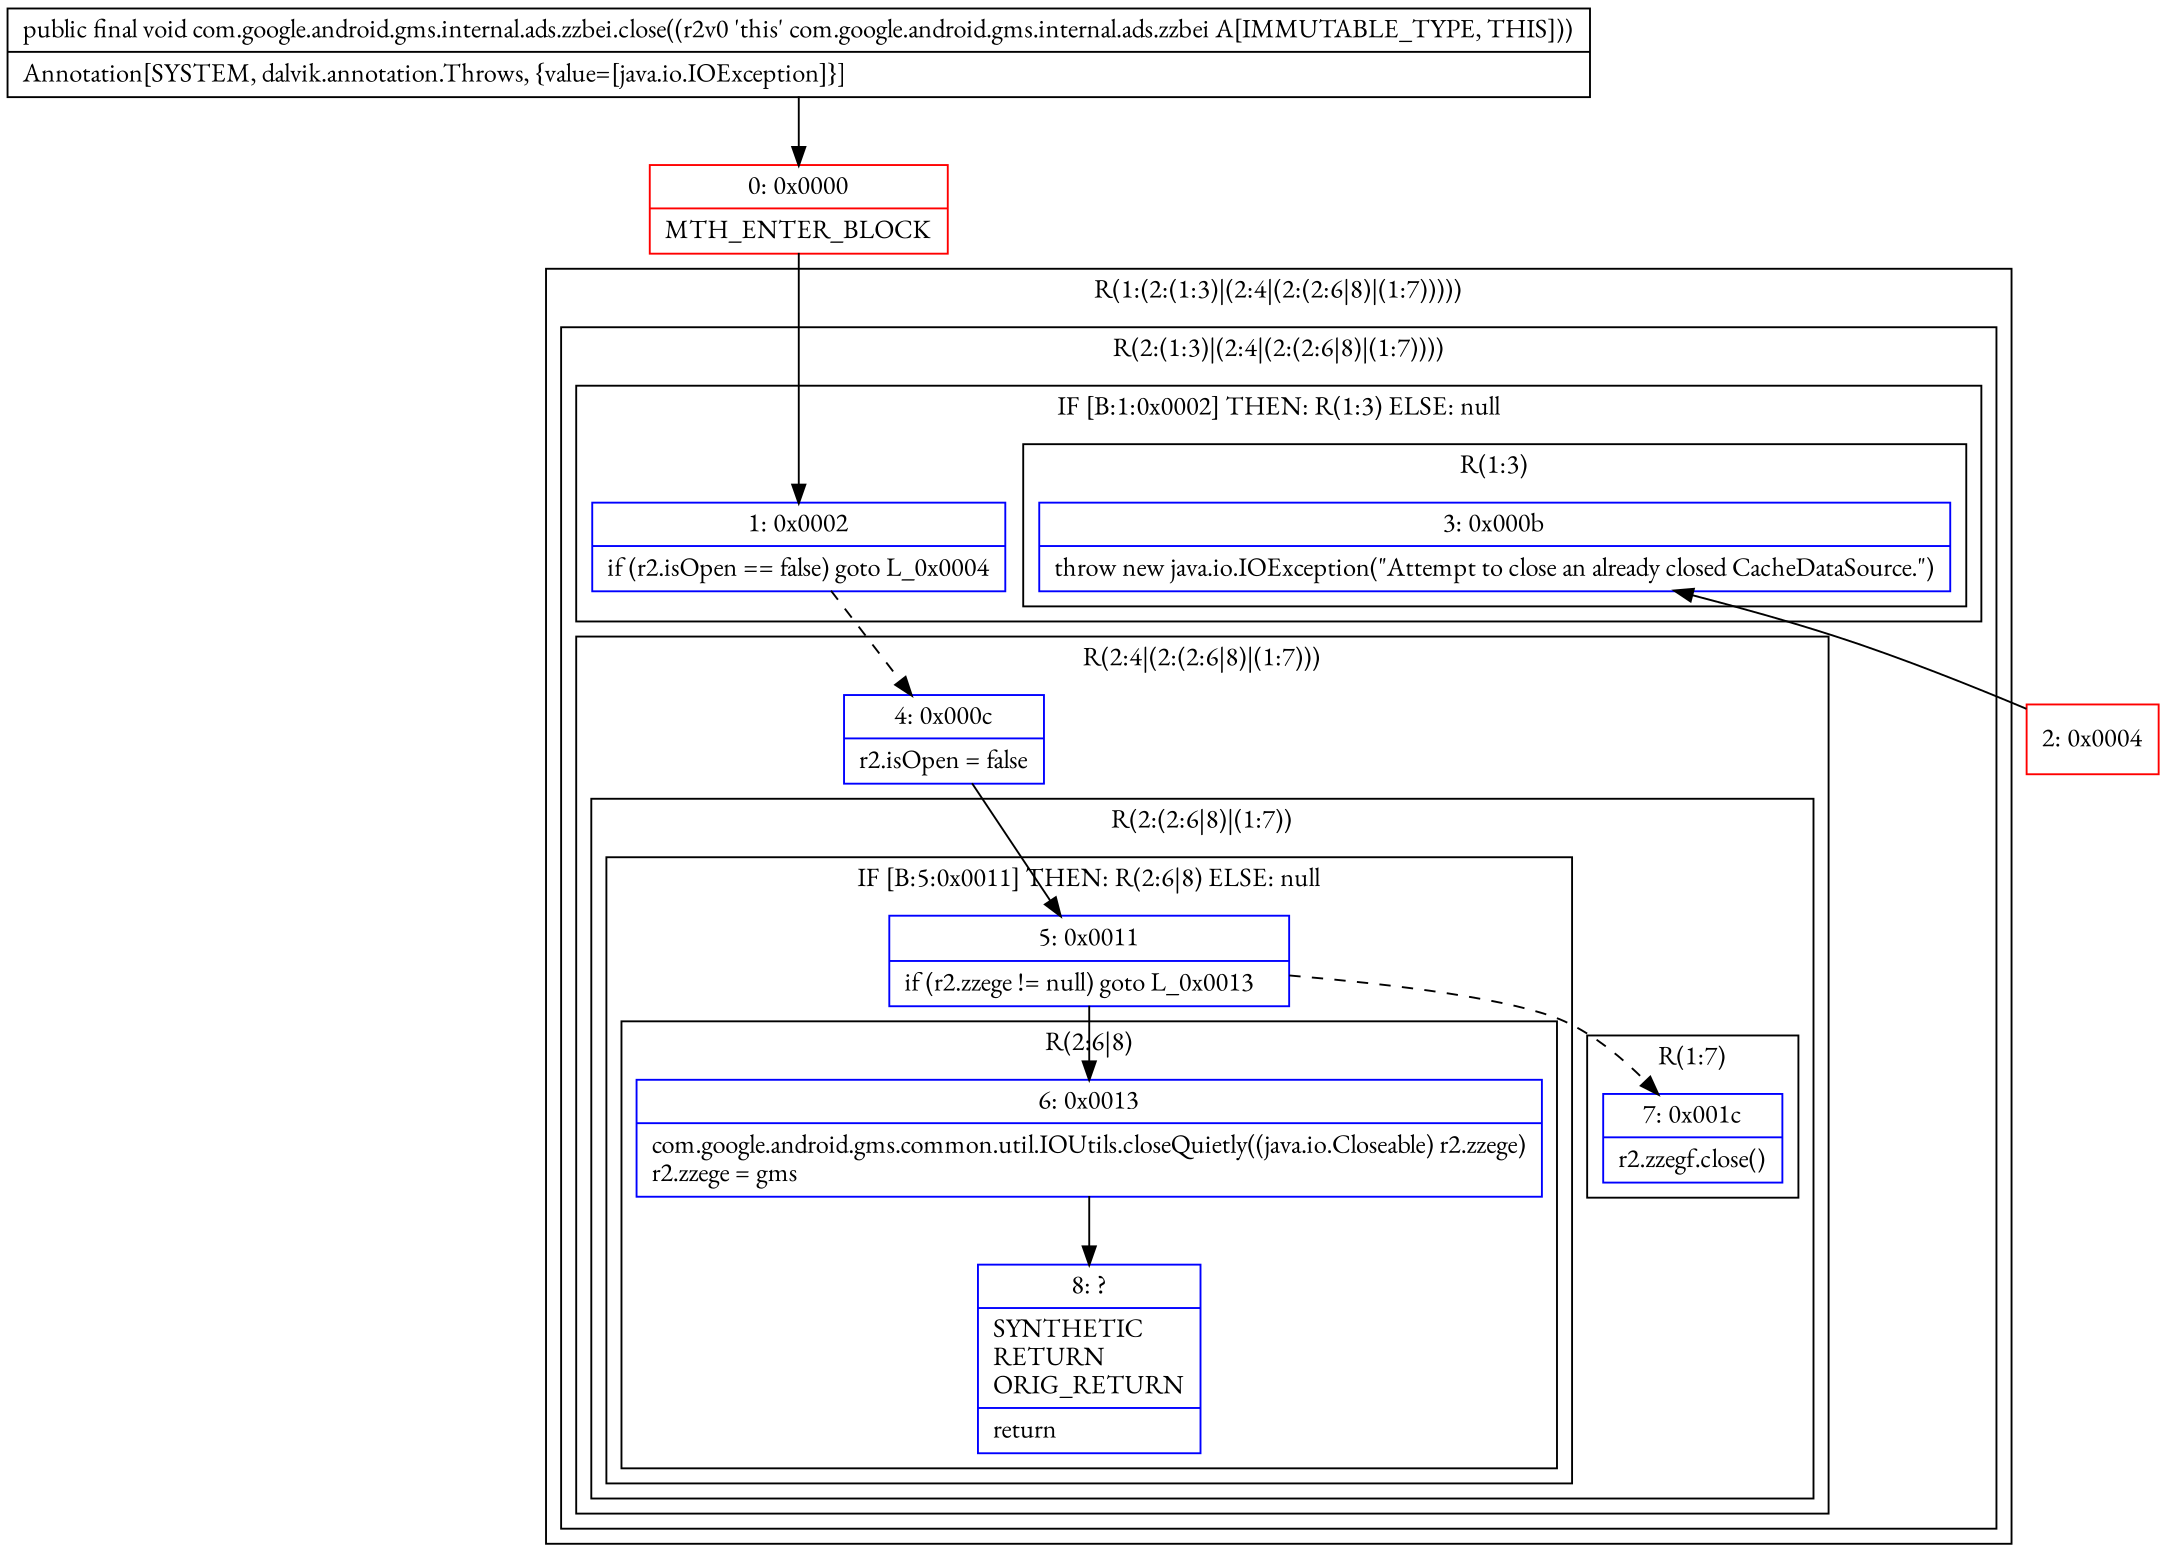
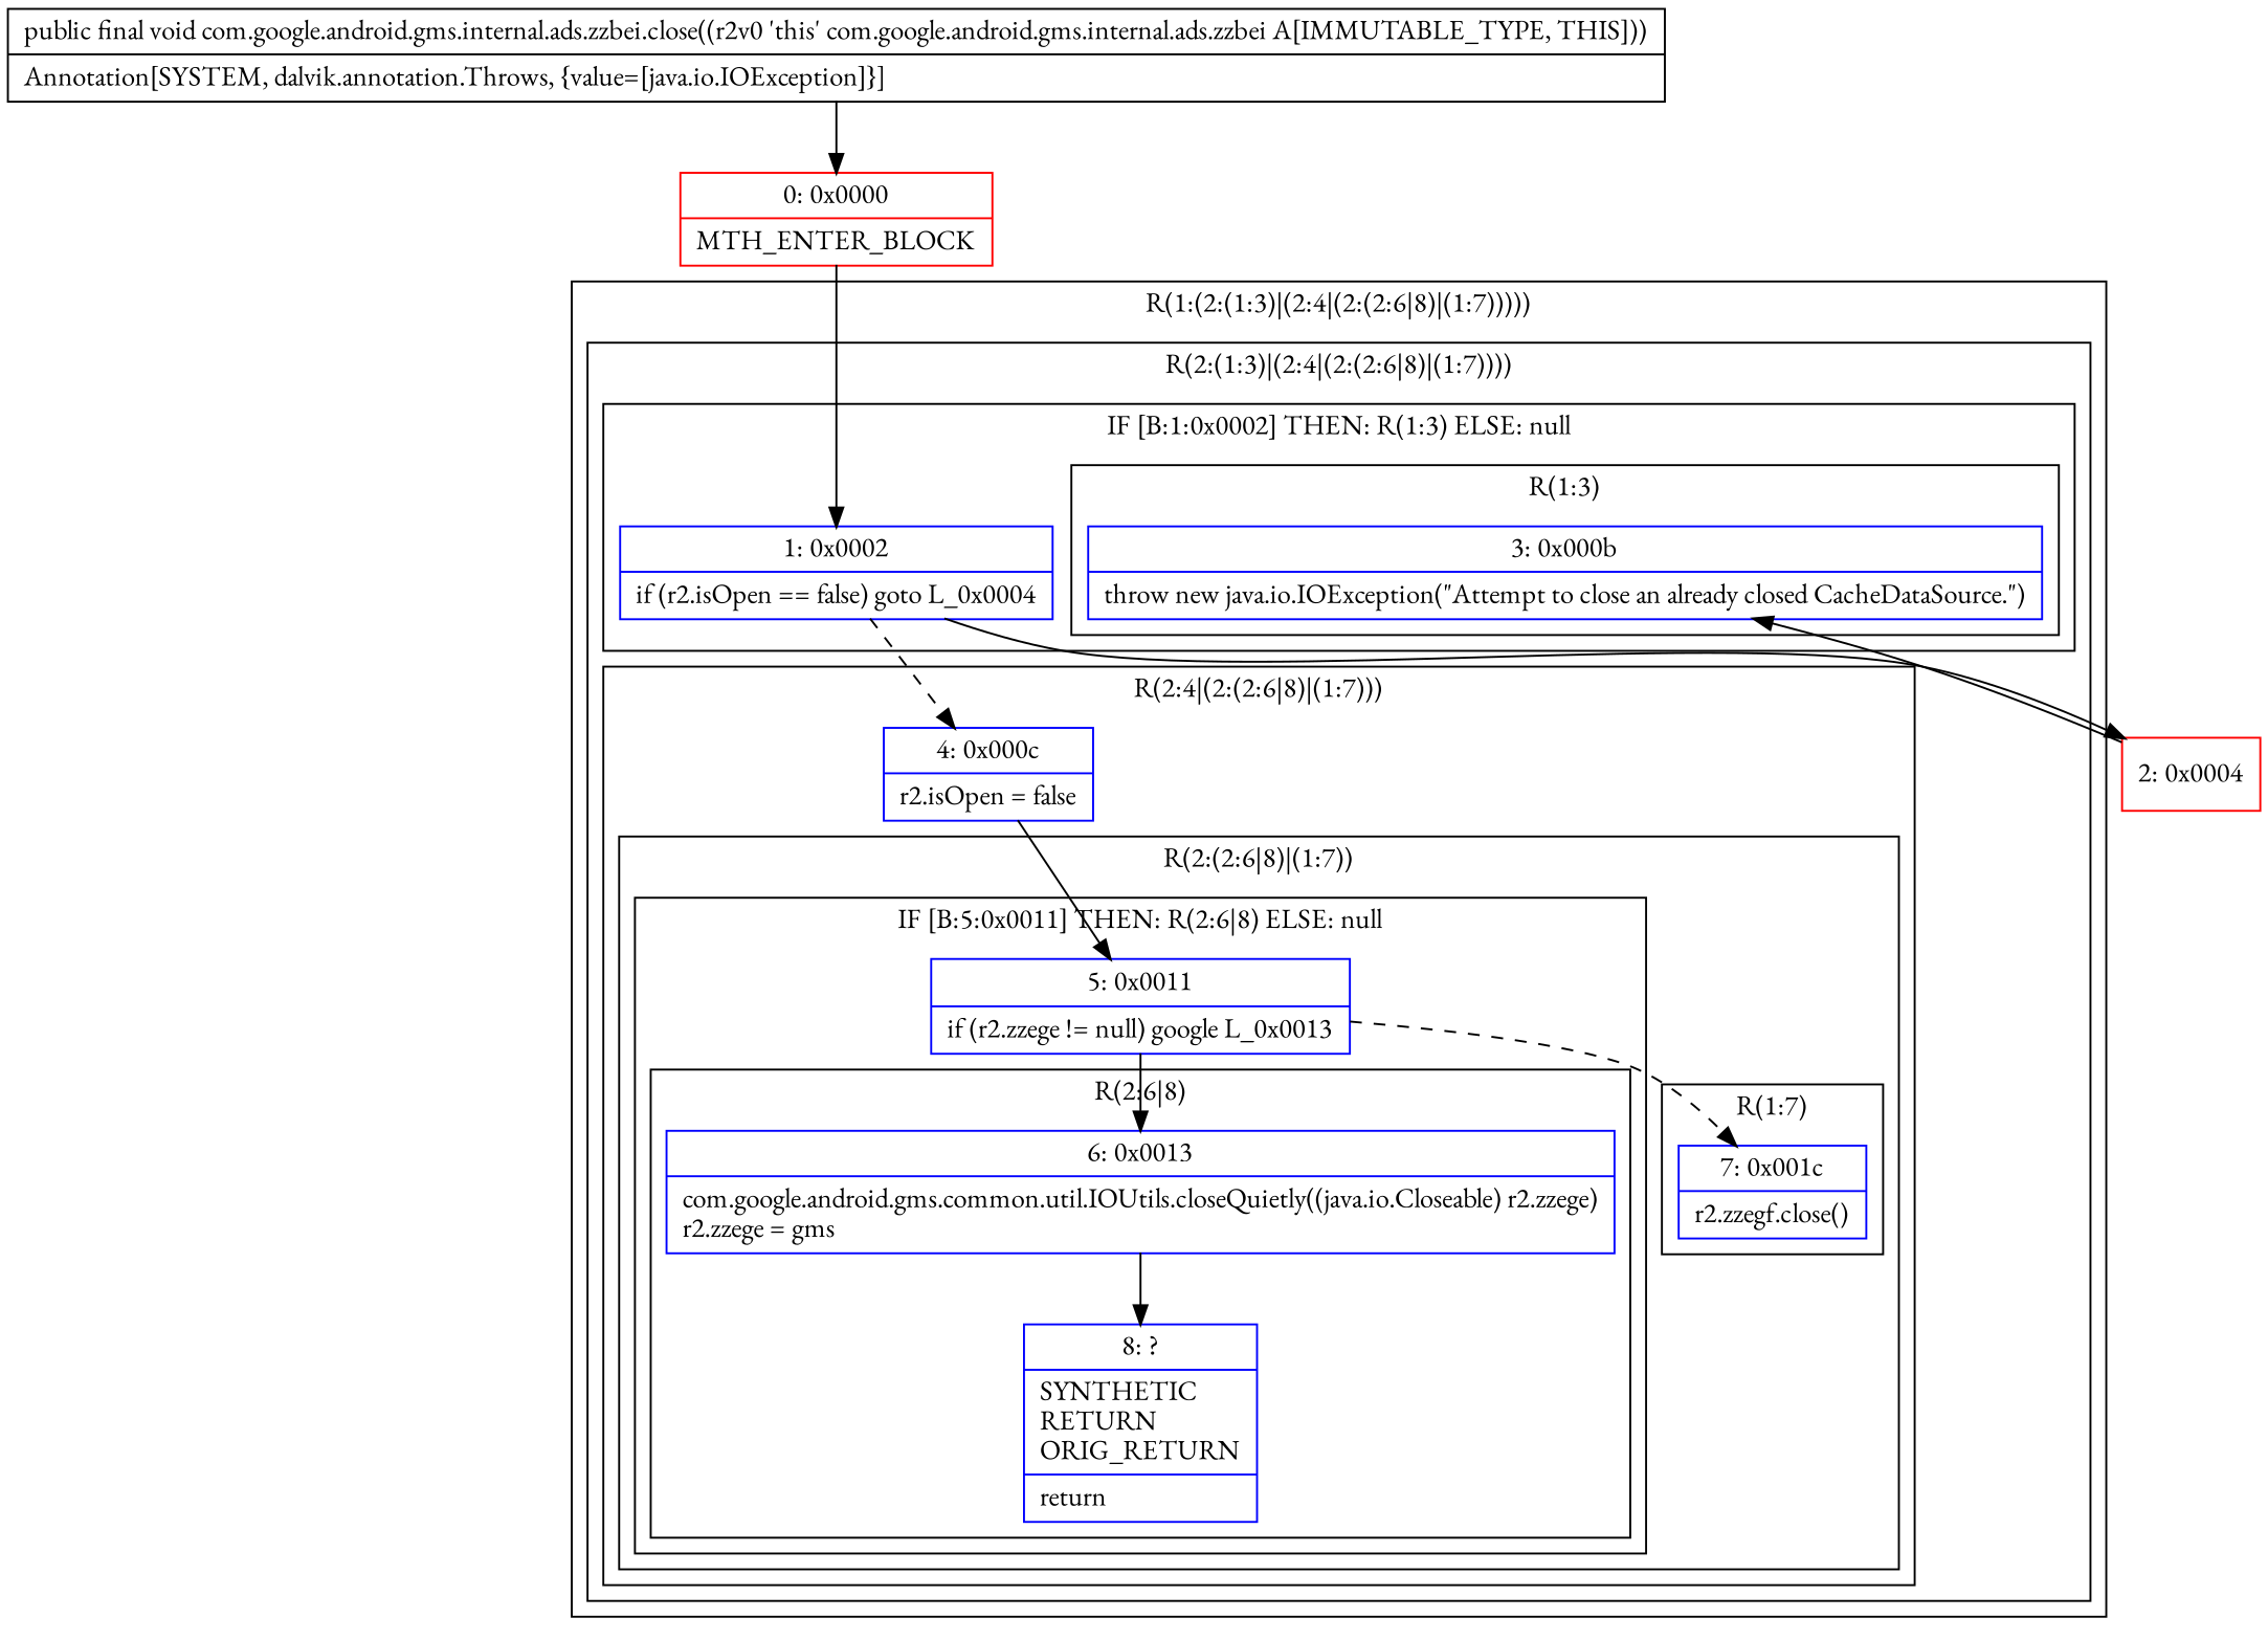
  digraph {
    fontname="EB Garamond"
    node [color=blue fontname="EB Garamond" shape=record]
    edge [fontname="EB Garamond"]
    n1 [label="{3\:\ 0x000b|throw new java.io.IOException(\"Attempt to close an already closed CacheDataSource.\")\l}"]
    n2 [label="{1\:\ 0x0002|if (r2.isOpen == false) goto L_0x0004\l}"]
    n3 [label="{6\:\ 0x0013|com.google.android.gms.common.util.IOUtils.closeQuietly((java.io.Closeable) r2.zzege)\lr2.zzege = gms\l}"]
    n4 [label="{8\:\ ?|SYNTHETIC\lRETURN\lORIG_RETURN\l|return\l}"]
-   n5 [label="{5\:\ 0x0011|if (r2.zzege != null) goto L_0x0013\l}"]
+   n5 [label="{5\:\ 0x0011|if (r2.zzege != null) google L_0x0013\l}"]
    n6 [label="{7\:\ 0x001c|r2.zzegf.close()\l}"]
    n7 [label="{4\:\ 0x000c|r2.isOpen = false\l}"]
    n8 [color=red label="{2\:\ 0x0004}"]
    n9 [color=red label="{0\:\ 0x0000|MTH_ENTER_BLOCK\l}"]
    n10 [label="{public final void com.google.android.gms.internal.ads.zzbei.close((r2v0 'this' com.google.android.gms.internal.ads.zzbei A[IMMUTABLE_TYPE, THIS]))  | Annotation[SYSTEM, dalvik.annotation.Throws, \{value=[java.io.IOException]\}]\l}" color=""]
    subgraph cluster_1 {
      label="R(1:(2:(1:3)|(2:4|(2:(2:6|8)|(1:7)))))"
      subgraph cluster_2 {
        label="R(2:(1:3)|(2:4|(2:(2:6|8)|(1:7))))"
        subgraph cluster_3 {
          label="IF [B:1:0x0002] THEN: R(1:3) ELSE: null"
          n2
          subgraph cluster_4 {
            label="R(1:3)"
            n1
          }
        }
        subgraph cluster_5 {
          label="R(2:4|(2:(2:6|8)|(1:7)))"
          n7
          subgraph cluster_6 {
            label="R(2:(2:6|8)|(1:7))"
            subgraph cluster_7 {
              label="IF [B:5:0x0011] THEN: R(2:6|8) ELSE: null"
              n5
              subgraph cluster_8 {
                label="R(2:6|8)"
                n3
                n4
              }
            }
            subgraph cluster_9 {
              label="R(1:7)"
              n6
            }
          }
        }
      }
    }
    n2 -> n7 [style=dashed]
+   n2 -> n8
    n3 -> n4
    n5 -> n3
    n5 -> n6 [style=dashed]
    n7 -> n5
    n8 -> n1
    n9 -> n2
    n10 -> n9
  }
